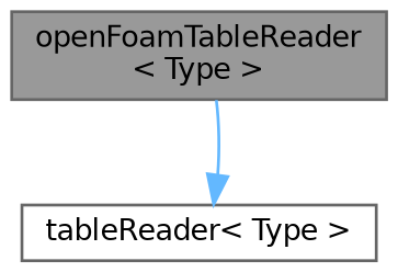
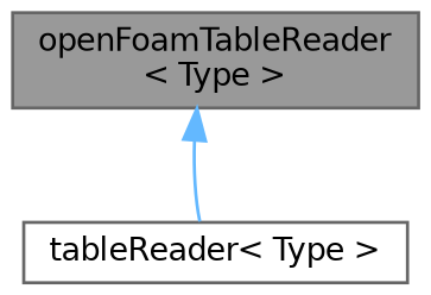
  digraph {
    node [color=gray40 fontname=Helvetica fontsize=10 shape=box style=filled]
    n1 [fillcolor=grey60 fontcolor=black height=0.2 label="openFoamTableReader\l\< Type \>" width=0.4]
    n2 [fillcolor=white height=0.2 label="tableReader\< Type \>" width=0.4]
-   n2 -> n1 [color=steelblue1 dir=back fontname=Helvetica fontsize=10 labelfontname=Helvetica labelfontsize=10 style=solid]
+   n1 -> n2 [color=steelblue1 dir=back fontname=Helvetica fontsize=10 labelfontname=Helvetica labelfontsize=10 style=solid]
  }
